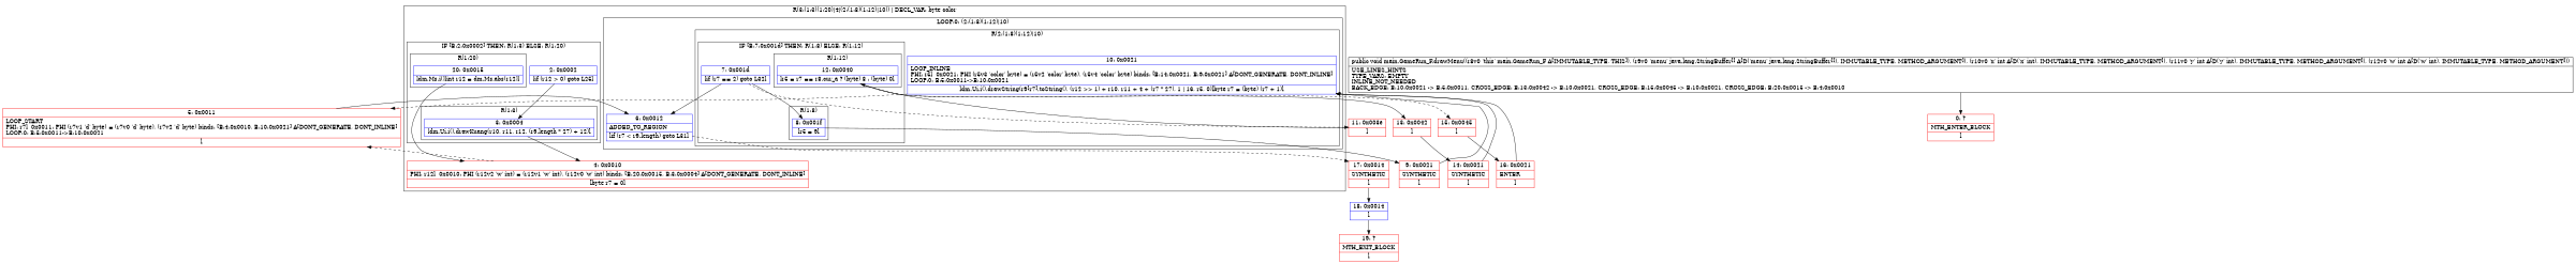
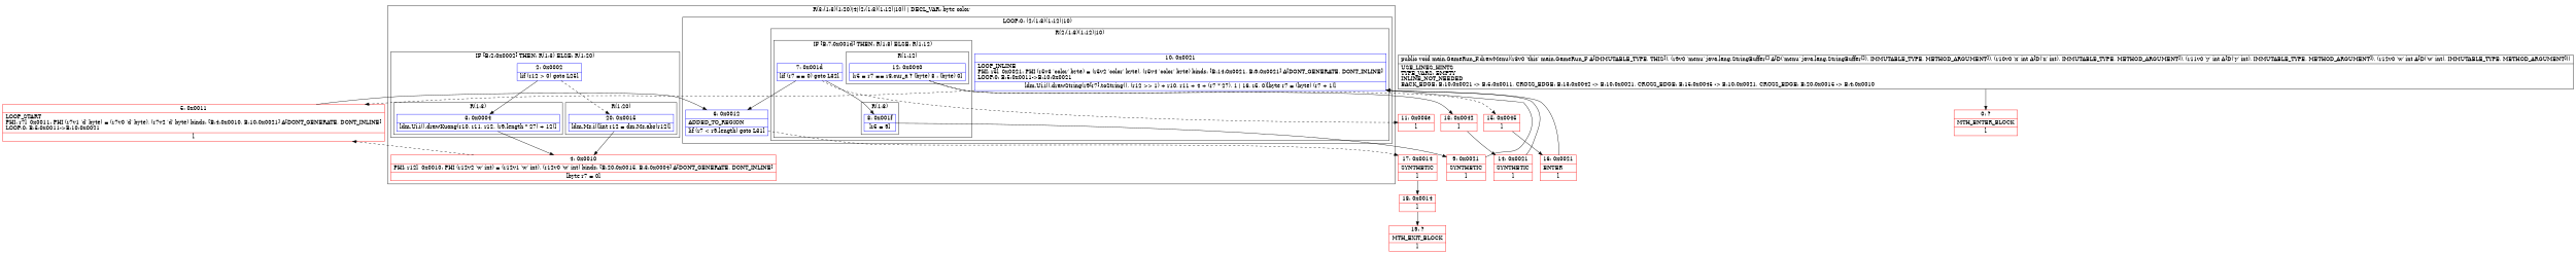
  digraph {
    node [color=red shape=record]
    n1 [color=blue label="{3\:\ 0x0004|ldm.Ui.i().drawKuang(r10, r11, r12, (r9.length * 27) + 12)l}"]
    n2 [color=blue label="{20\:\ 0x0015|ldm.Ms.i()lint r12 = dm.Ms.abs(r12)l}"]
    n3 [color=blue label="{2\:\ 0x0002|lif (r12 \> 0) goto L25l}"]
    n4 [color=blue label="{8\:\ 0x001f|lr5 = 9l}"]
    n5 [color=blue label="{12\:\ 0x0040|lr5 = r7 == r8.cur_a ? (byte) 8 : (byte) 0l}"]
-   n6 [color=blue label="{7\:\ 0x001d|lif (r7 == 2) goto L32l}"]
+   n6 [color=blue label="{7\:\ 0x001d|lif (r7 == 0) goto L32l}"]
    n7 [color=blue label="{10\:\ 0x0021|LOOP_INLINE\lPHI: r5l  0x0021: PHI (r5v3 'color' byte) = (r5v2 'color' byte), (r5v4 'color' byte) binds: [B:14:0x0021, B:9:0x0021] A[DONT_GENERATE, DONT_INLINE]\lLOOP:0: B:5:0x0011\-\>B:10:0x0021\l|ldm.Ui.i().drawString(r9[r7].toString(), (r12 \>\> 1) + r10, r11 + 4 + (r7 * 27), 1 \| 16, r5, 0)lbyte r7 = (byte) (r7 + 1)l}"]
    n8 [color=blue label="{6\:\ 0x0012|ADDED_TO_REGION\l|lif (r7 \< r9.length) goto L31l}"]
    n9 [label="{4\:\ 0x0010|PHI: r12l  0x0010: PHI (r12v2 'w' int) = (r12v1 'w' int), (r12v0 'w' int) binds: [B:20:0x0015, B:3:0x0004] A[DONT_GENERATE, DONT_INLINE]\l|lbyte r7 = 0l}"]
    n10 [label="{9\:\ 0x0021|SYNTHETIC\l|l}"]
    n11 [label="{13\:\ 0x0042|l}"]
    n12 [label="{15\:\ 0x0045|l}"]
    n13 [label="{11\:\ 0x003e|l}"]
    n14 [label="{5\:\ 0x0011|LOOP_START\lPHI: r7l  0x0011: PHI (r7v1 'd' byte) = (r7v0 'd' byte), (r7v2 'd' byte) binds: [B:4:0x0010, B:10:0x0021] A[DONT_GENERATE, DONT_INLINE]\lLOOP:0: B:5:0x0011\-\>B:10:0x0021\l|l}"]
    n15 [label="{17\:\ 0x0014|SYNTHETIC\l|l}"]
-   n16 [color=blue label="{18\:\ 0x0014|l}"]
+   n16 [label="{18\:\ 0x0014|l}"]
    n17 [label="{14\:\ 0x0021|SYNTHETIC\l|l}"]
    n18 [label="{16\:\ 0x0021|ENTER\l|l}"]
    n19 [label="{0\:\ ?|MTH_ENTER_BLOCK\l|l}"]
    n20 [label="{19\:\ ?|MTH_EXIT_BLOCK\l|l}"]
    n21 [label="{public void main.GameRun_F.drawMenu((r8v0 'this' main.GameRun_F A[IMMUTABLE_TYPE, THIS]), (r9v0 'menu' java.lang.StringBuffer[] A[D('menu' java.lang.StringBuffer[]), IMMUTABLE_TYPE, METHOD_ARGUMENT]), (r10v0 'x' int A[D('x' int), IMMUTABLE_TYPE, METHOD_ARGUMENT]), (r11v0 'y' int A[D('y' int), IMMUTABLE_TYPE, METHOD_ARGUMENT]), (r12v0 'w' int A[D('w' int), IMMUTABLE_TYPE, METHOD_ARGUMENT]))  | USE_LINES_HINTS\lTYPE_VARS: EMPTY\lINLINE_NOT_NEEDED\lBACK_EDGE: B:10:0x0021 \-\> B:5:0x0011, CROSS_EDGE: B:13:0x0042 \-\> B:10:0x0021, CROSS_EDGE: B:15:0x0045 \-\> B:10:0x0021, CROSS_EDGE: B:20:0x0015 \-\> B:4:0x0010\l}" color=""]
    subgraph cluster_1 {
      label="R(3:(1:3)(1:20)|4|(2:(1:8)(1:12)|10)) | DECL_VAR: byte color\l"
      n9
      subgraph cluster_2 {
        label="IF [B:2:0x0002] THEN: R(1:3) ELSE: R(1:20)"
        n3
        subgraph cluster_3 {
          label="R(1:3)"
          n1
        }
        subgraph cluster_4 {
          label="R(1:20)"
          n2
        }
      }
      subgraph cluster_5 {
        label="LOOP:0: (2:(1:8)(1:12)|10)"
        n8
        subgraph cluster_6 {
          label="R(2:(1:8)(1:12)|10)"
          n7
          subgraph cluster_7 {
            label="IF [B:7:0x001d] THEN: R(1:8) ELSE: R(1:12)"
            n6
            subgraph cluster_8 {
              label="R(1:8)"
              n4
            }
            subgraph cluster_9 {
              label="R(1:12)"
              n5
            }
          }
        }
      }
    }
    n1 -> n9
    n2 -> n9
    n3 -> n1
+   n3 -> n2 [style=dashed]
    n4 -> n10
    n5 -> n11
    n5 -> n12 [style=dashed]
    n6 -> n4
    n6 -> n8
    n6 -> n13 [style=dashed]
    n7 -> n14 [style=dashed]
    n8 -> n15 [style=dashed]
    n9 -> n14 [style=dashed]
    n10 -> n7
    n11 -> n17
    n12 -> n18
-   n13 -> n5
    n14 -> n8
    n15 -> n16
    n16 -> n20
    n17 -> n7
    n18 -> n7
    n21 -> n19
  }
